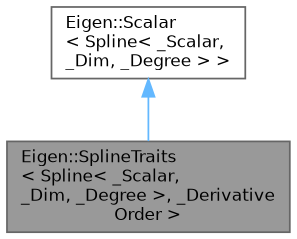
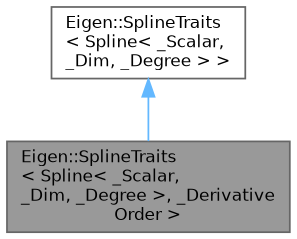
  digraph {
    node [color=gray40 fontname=Helvetica fontsize=10 shape=box style=filled]
    n1 [fillcolor=grey60 fontcolor=black height=0.2 label="Eigen::SplineTraits\l\< Spline\< _Scalar, \l_Dim, _Degree \>, _Derivative\lOrder \>" width=0.4]
-   n2 [fillcolor=white height=0.2 label="Eigen::Scalar\l\< Spline\< _Scalar, \l_Dim, _Degree \> \>" width=0.4]
+   n2 [fillcolor=white height=0.2 label="Eigen::SplineTraits\l\< Spline\< _Scalar, \l_Dim, _Degree \> \>" width=0.4]
    n2 -> n1 [color=steelblue1 dir=back fontname=Helvetica fontsize=10 labelfontname=Helvetica labelfontsize=10 style=solid]
  }
